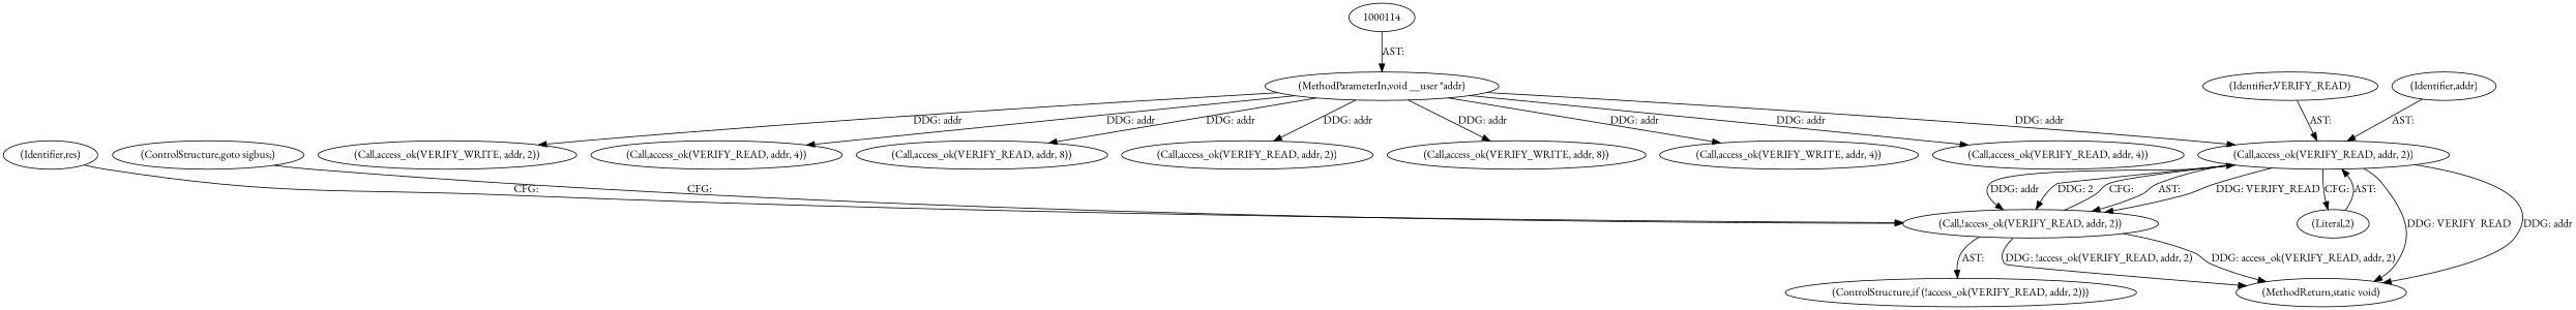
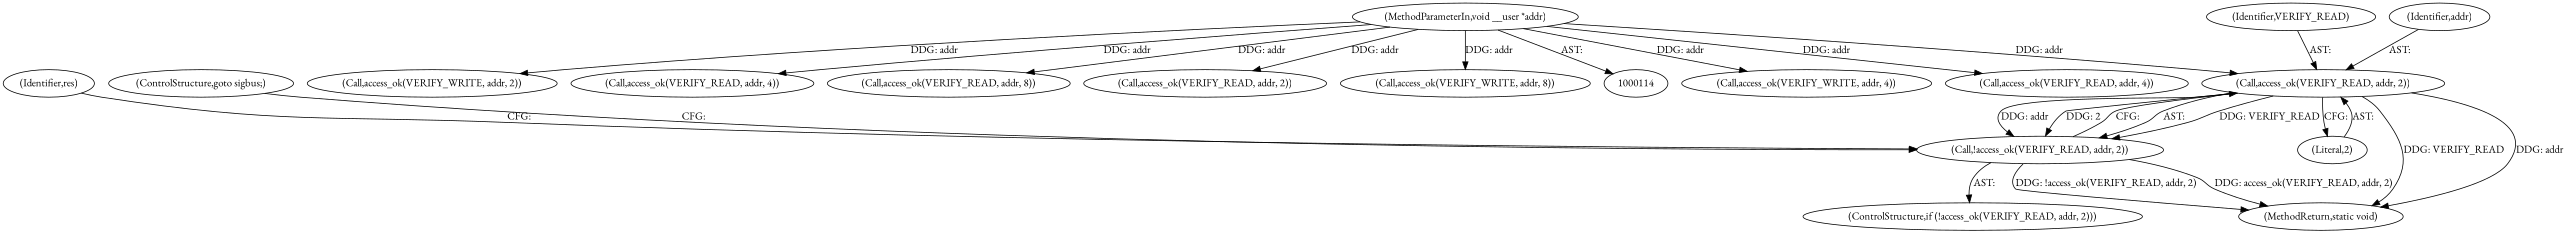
  digraph {
    fontname="EB Garamond"
    node [fontname="EB Garamond"]
    edge [fontname="EB Garamond"]
    n1 [label="(Call,access_ok(VERIFY_READ, addr, 2))"]
    n2 [label="(Call,!access_ok(VERIFY_READ, addr, 2))"]
    n3 [label="(Literal,2)"]
    n4 [label="(MethodReturn,static void)"]
    n5 [label="(ControlStructure,if (!access_ok(VERIFY_READ, addr, 2)))"]
    n6 [label="(MethodParameterIn,void __user *addr)"]
    n7 [label="(Call,access_ok(VERIFY_WRITE, addr, 4))"]
    n8 [label="(Call,access_ok(VERIFY_READ, addr, 4))"]
    n9 [label="(Call,access_ok(VERIFY_WRITE, addr, 2))"]
    n10 [label="(Call,access_ok(VERIFY_READ, addr, 4))"]
    n11 [label="(Call,access_ok(VERIFY_READ, addr, 8))"]
    n12 [label="(Call,access_ok(VERIFY_READ, addr, 2))"]
    n13 [label="(Call,access_ok(VERIFY_WRITE, addr, 8))"]
    1000114
    n15 [label="(Identifier,res)"]
    n16 [label="(Identifier,VERIFY_READ)"]
    n17 [label="(Identifier,addr)"]
    n18 [label="(ControlStructure,goto sigbus;)"]
    n1 -> n2 [label="AST: "]
    n1 -> n2 [label="DDG: VERIFY_READ"]
    n1 -> n2 [label="DDG: addr"]
    n1 -> n2 [label="DDG: 2"]
    n1 -> n3 [label="CFG: "]
    n1 -> n4 [label="DDG: VERIFY_READ"]
    n1 -> n4 [label="DDG: addr"]
    n2 -> n1 [label="CFG: "]
    n2 -> n4 [label="DDG: !access_ok(VERIFY_READ, addr, 2)"]
    n2 -> n4 [label="DDG: access_ok(VERIFY_READ, addr, 2)"]
    n2 -> n5 [label="AST: "]
    n3 -> n1 [label="AST: "]
    n6 -> n1 [label="DDG: addr"]
    n6 -> n7 [label="DDG: addr"]
    n6 -> n8 [label="DDG: addr"]
    n6 -> n9 [label="DDG: addr"]
    n6 -> n10 [label="DDG: addr"]
    n6 -> n11 [label="DDG: addr"]
    n6 -> n12 [label="DDG: addr"]
    n6 -> n13 [label="DDG: addr"]
-   1000114 -> n6 [label="AST: "]
+   n6 -> 1000114 [label="AST: "]
    n15 -> n2 [label="CFG: "]
    n16 -> n1 [label="AST: "]
    n17 -> n1 [label="AST: "]
    n18 -> n2 [label="CFG: "]
  }
